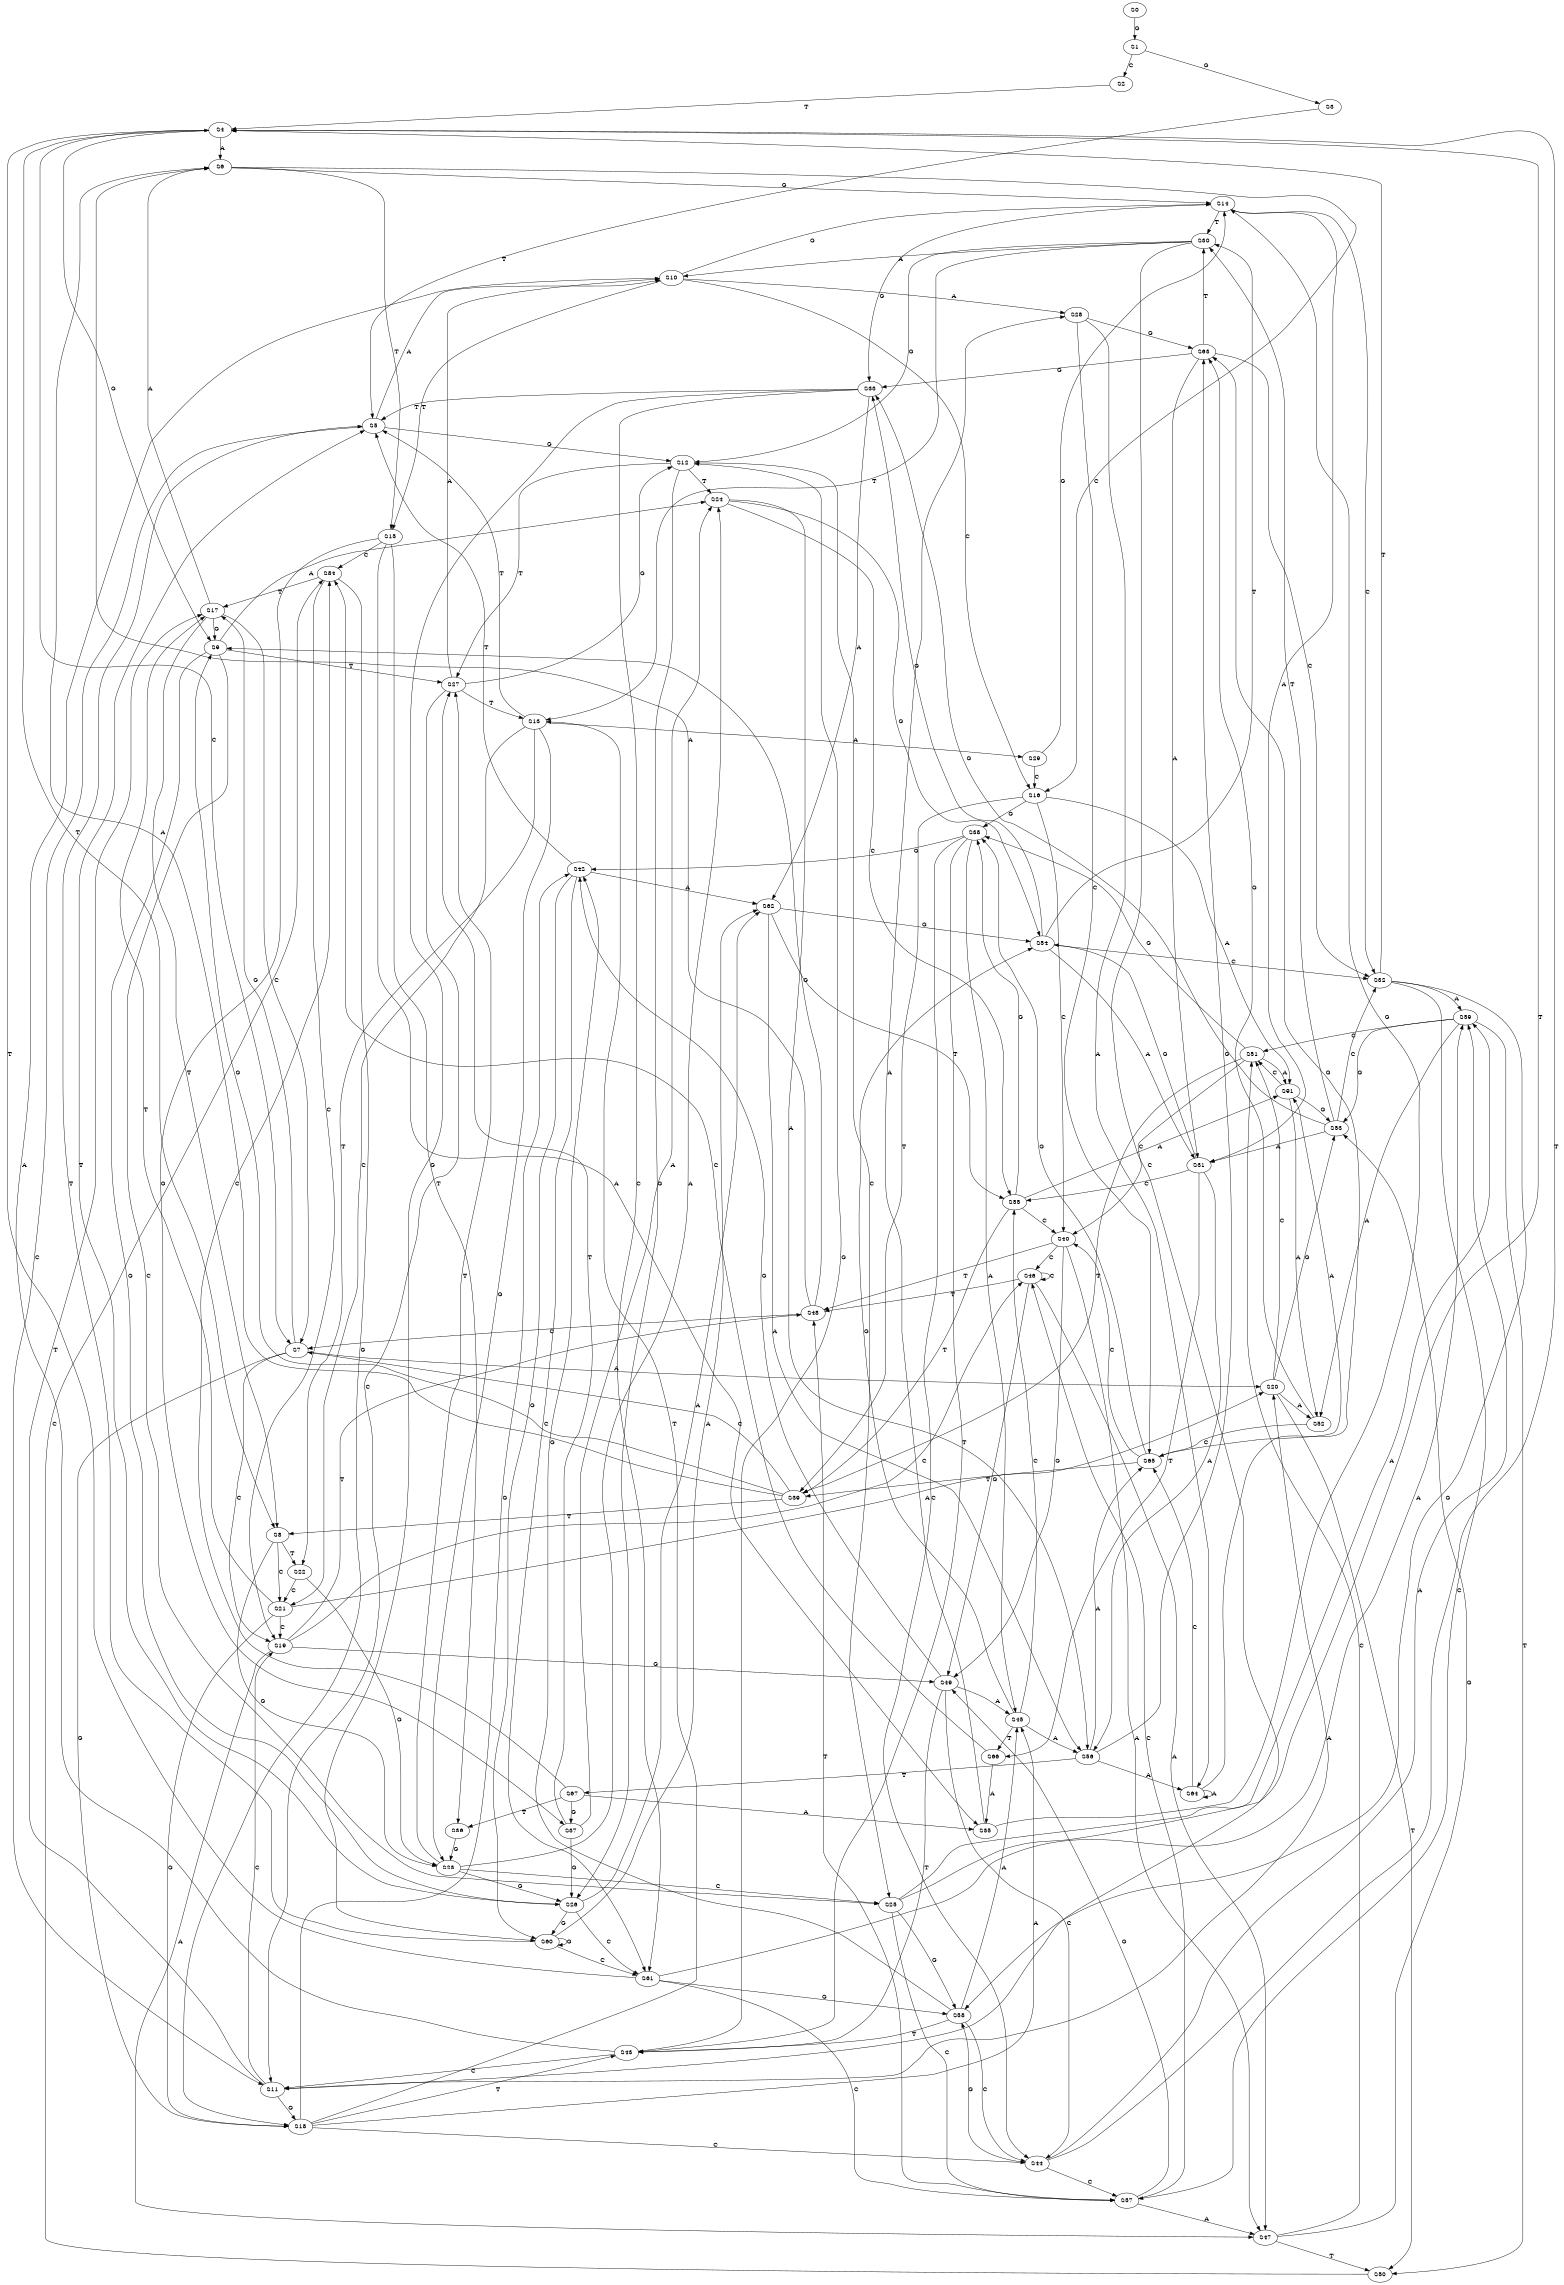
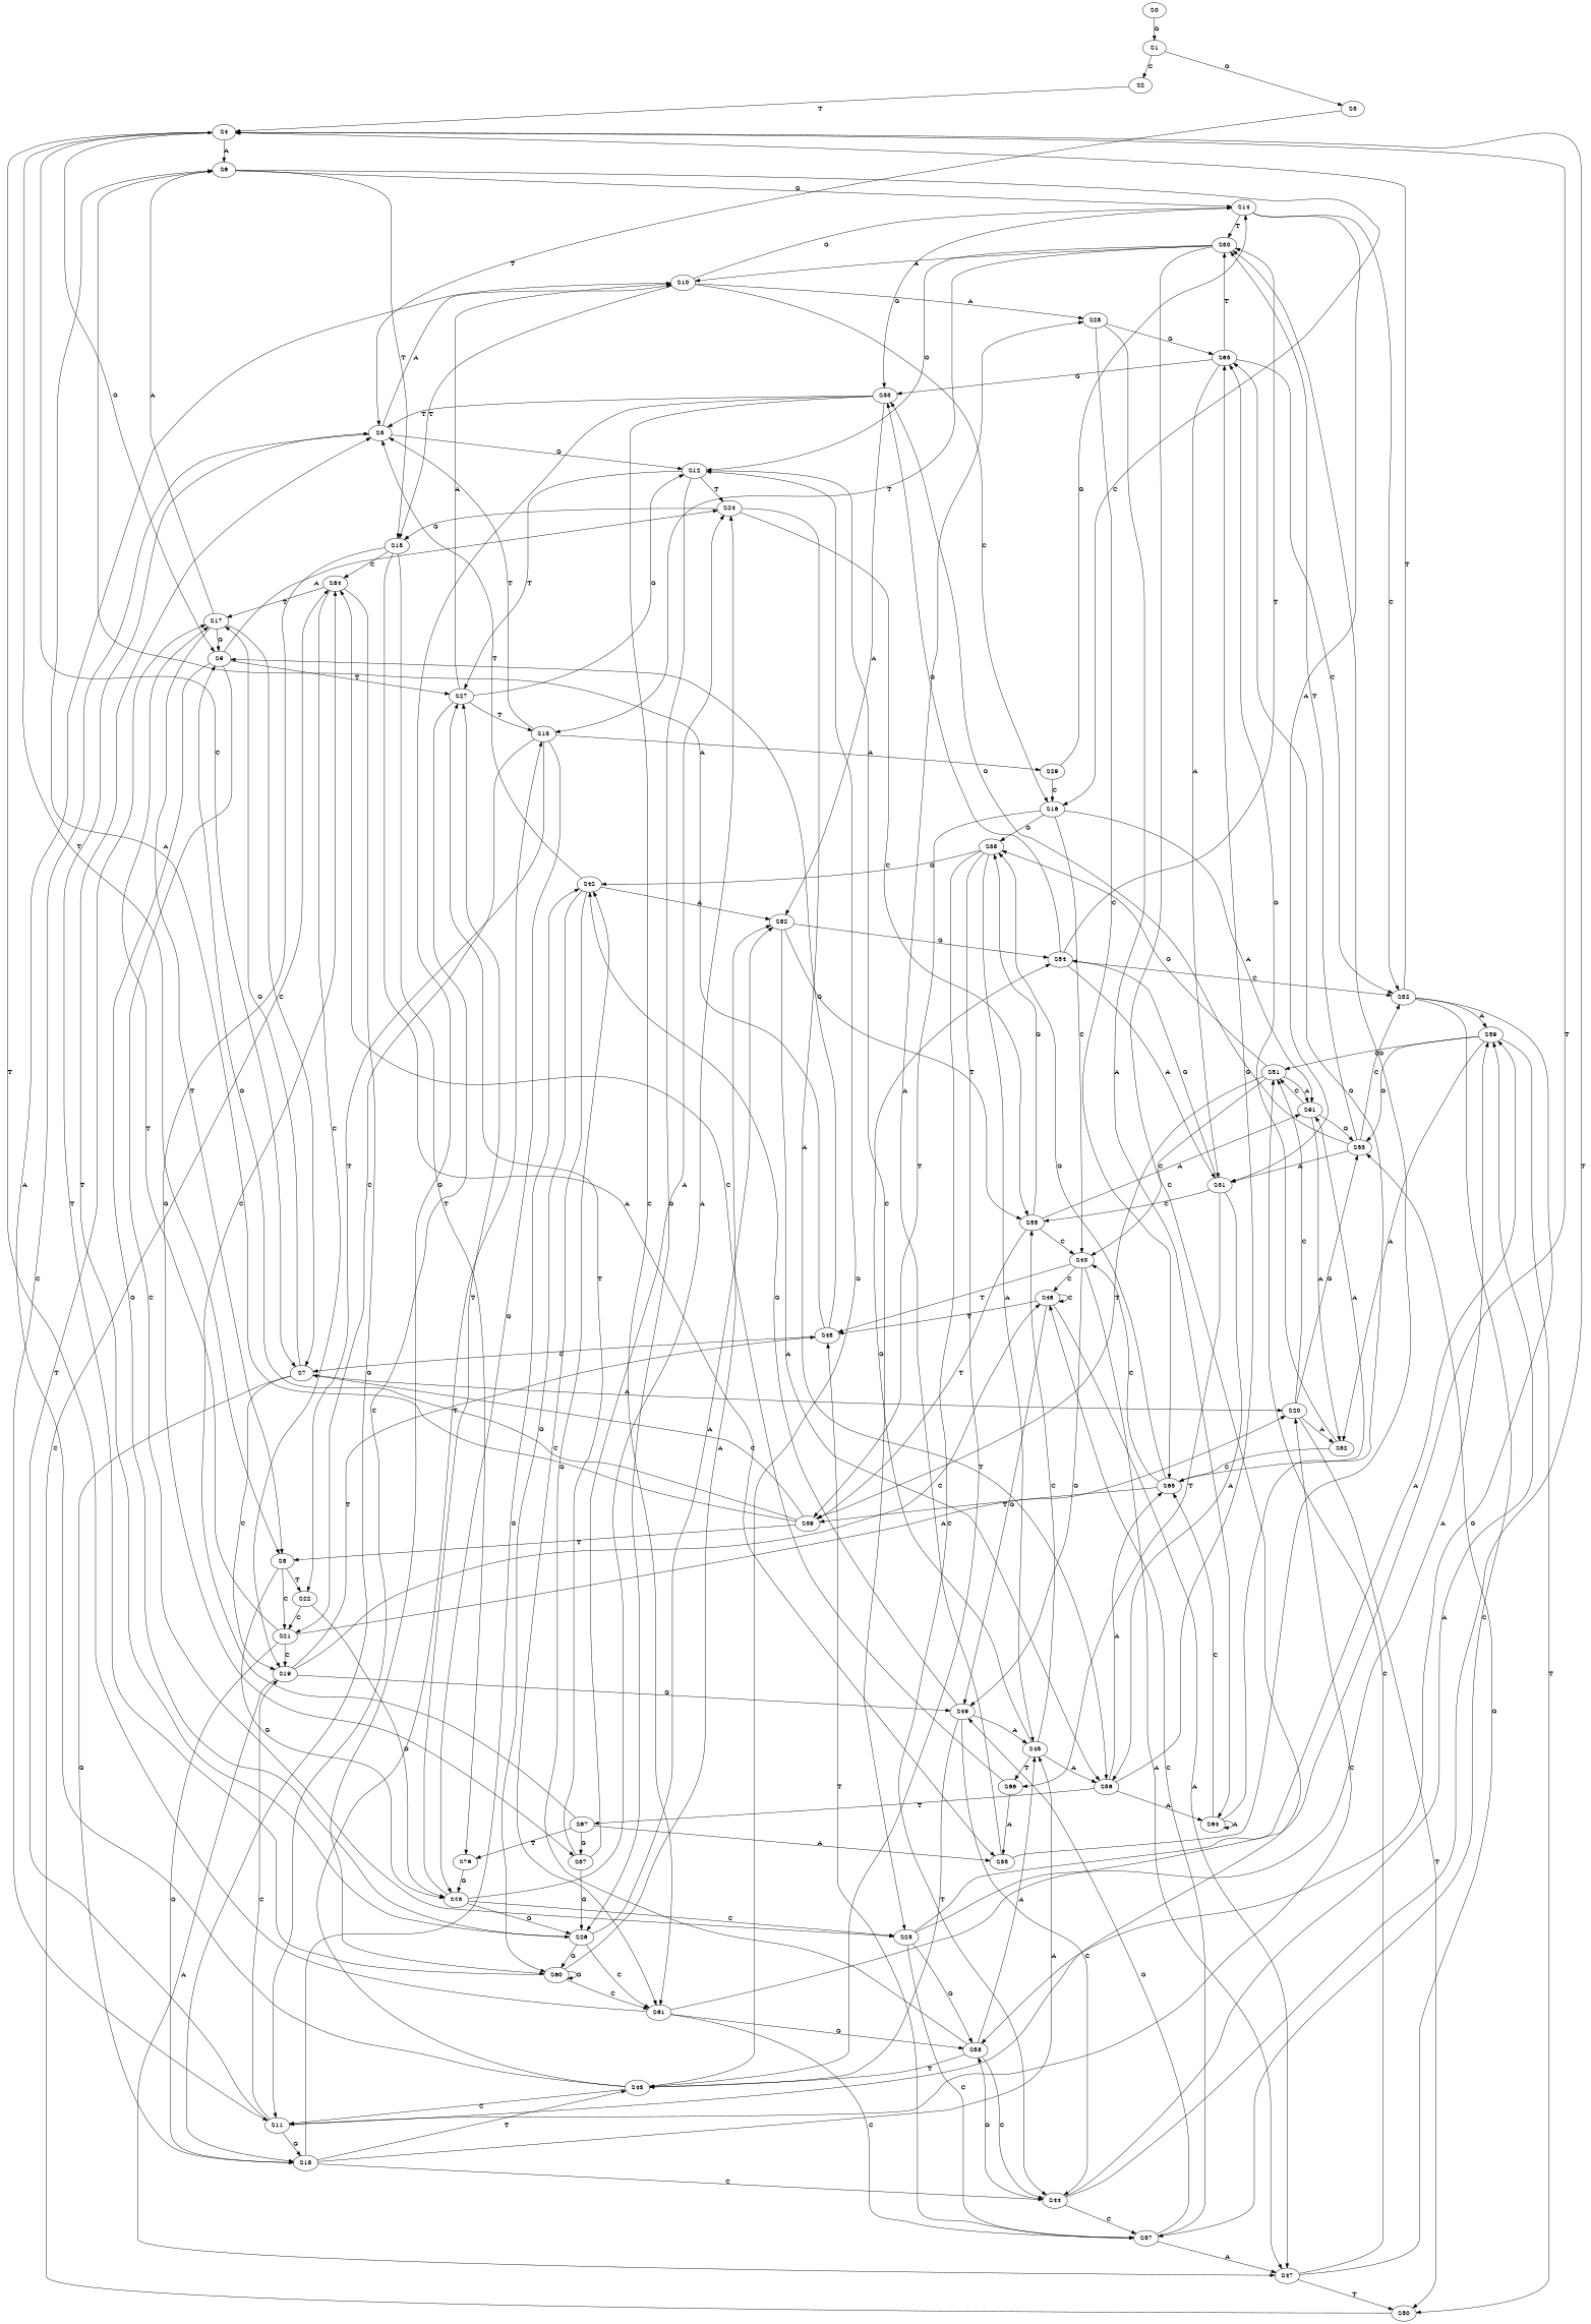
  strict digraph {
    S0
    S1
    S2
    S3
    S4
    S5
    S6
    S7
    S8
    S9
    S10
    S11
    S12
    S14
    S15
    S16
    S17
    S18
    S19
    S20
    S21
    S22
    S23
    S24
    S25
    S26
    S27
    S28
    S13
    S29
    S30
    S31
    S32
    S33
    n35 [label=S84]
    S35
-   S36
+   S36 [label=S76]
    S37
    S38
    S39
    S40
    n42 [label=S91]
    S42
    S43
    S44
    S45
    S46
    S47
    S48
    S49
    S50
    S51
    S52
    S53
    S54
    S55
    S56
    S57
    S58
    S59
    S60
    S61
-   S62
+   S62 [label=S82]
    S63
    S64
    S65
    S66
    S67
    S0 -> S1 [label=G]
    S1 -> S2 [label=C]
    S1 -> S3 [label=G]
    S2 -> S4 [label=T]
    S3 -> S5 [label=T]
    S4 -> S6 [label=A]
    S4 -> S7 [label=C]
    S4 -> S8 [label=T]
    S4 -> S9 [label=G]
    S5 -> S10 [label=A]
    S5 -> S11 [label=C]
    S5 -> S12 [label=G]
    S6 -> S14 [label=G]
    S6 -> S15 [label=T]
    S6 -> S16 [label=C]
    S7 -> S17 [label=G]
    S7 -> S18 [label=G]
    S7 -> S19 [label=C]
    S7 -> S20 [label=A]
    S8 -> S21 [label=C]
    S8 -> S22 [label=T]
    S8 -> S23 [label=G]
    S9 -> S24 [label=A]
    S9 -> S25 [label=C]
    S9 -> S26 [label=G]
    S9 -> S27 [label=T]
    S10 -> S14 [label=G]
    S10 -> S15 [label=T]
    S10 -> S16 [label=C]
    S10 -> S28 [label=A]
    S11 -> S17 [label=T]
    S11 -> S18 [label=G]
    S11 -> S19 [label=C]
-   S11 -> S20 [label=A]
+   S11 -> S20 [label=C]
    S12 -> S24 [label=T]
    S12 -> S25 [label=C]
    S12 -> S26 [label=G]
    S12 -> S27 [label=T]
    S14 -> S30 [label=T]
    S14 -> S31 [label=A]
    S14 -> S32 [label=C]
    S14 -> S33 [label=G]
    S15 -> n35 [label=C]
    S15 -> S35 [label=A]
    S15 -> S36 [label=T]
    S15 -> S37 [label=G]
    S16 -> S38 [label=G]
    S16 -> S39 [label=T]
    S16 -> S40 [label=C]
    S16 -> n42 [label=A]
    S17 -> S6 [label=A]
    S17 -> S7 [label=C]
    S17 -> S8 [label=T]
    S17 -> S9 [label=G]
    S18 -> S42 [label=G]
    S18 -> S43 [label=T]
    S18 -> S44 [label=C]
    S18 -> S45 [label=A]
    S19 -> S46 [label=C]
    S19 -> S47 [label=A]
    S19 -> S48 [label=T]
    S19 -> S49 [label=G]
    S20 -> S50 [label=T]
    S20 -> S51 [label=C]
    S20 -> S52 [label=A]
    S20 -> S53 [label=G]
    S21 -> S17 [label=T]
    S21 -> S18 [label=G]
    S21 -> S19 [label=C]
    S21 -> S20 [label=A]
    S22 -> S21 [label=C]
    S22 -> S23 [label=G]
    S23 -> S24 [label=A]
    S23 -> S25 [label=C]
    S23 -> S26 [label=G]
    S23 -> S27 [label=T]
-   S24 -> S54 [label=G]
+   S24 -> S15 [label=G]
    S24 -> S55 [label=C]
    S24 -> S56 [label=A]
    S25 -> S4 [label=T]
    S25 -> S57 [label=C]
    S25 -> S58 [label=G]
    S25 -> S59 [label=A]
    S26 -> S5 [label=T]
    S26 -> S60 [label=G]
    S26 -> S61 [label=C]
    S26 -> S62 [label=A]
    S27 -> S10 [label=A]
    S27 -> S11 [label=C]
    S27 -> S12 [label=G]
    S27 -> S13 [label=T]
    S28 -> S63 [label=G]
    S28 -> S64 [label=A]
    S28 -> S65 [label=C]
    S13 -> S5 [label=T]
    S13 -> S21 [label=C]
    S13 -> S22 [label=T]
    S13 -> S23 [label=G]
    S13 -> S29 [label=A]
    S29 -> S14 [label=G]
    S29 -> S16 [label=C]
    S30 -> S10 [label=A]
    S30 -> S11 [label=C]
    S30 -> S12 [label=G]
    S30 -> S13 [label=T]
    S31 -> S54 [label=G]
    S31 -> S55 [label=C]
    S31 -> S56 [label=A]
    S31 -> S66 [label=T]
    S32 -> S4 [label=T]
    S32 -> S57 [label=C]
    S32 -> S58 [label=G]
    S32 -> S59 [label=A]
    S33 -> S5 [label=T]
    S33 -> S60 [label=G]
    S33 -> S61 [label=C]
    S33 -> S62 [label=A]
    n35 -> S17 [label=T]
    n35 -> S18 [label=G]
    n35 -> S19 [label=C]
-   S35 -> S14 [label=G]
+   S35 -> S30 [label=G]
    S35 -> S28 [label=A]
    S36 -> S23 [label=G]
    S37 -> S24 [label=A]
    S37 -> S26 [label=G]
    S37 -> S27 [label=T]
    S38 -> S42 [label=G]
    S38 -> S43 [label=T]
    S38 -> S44 [label=C]
    S38 -> S45 [label=A]
    S39 -> S6 [label=A]
    S39 -> S7 [label=C]
    S39 -> S8 [label=T]
    S39 -> S9 [label=G]
    S40 -> S46 [label=C]
    S40 -> S47 [label=A]
    S40 -> S48 [label=T]
    S40 -> S49 [label=G]
    n42 -> S51 [label=C]
    n42 -> S52 [label=A]
    n42 -> S53 [label=G]
    S42 -> S5 [label=T]
    S42 -> S60 [label=G]
    S42 -> S61 [label=C]
    S42 -> S62 [label=A]
    S43 -> S10 [label=A]
    S43 -> S11 [label=C]
    S43 -> S12 [label=G]
-   S18 -> S13 [label=T]
+   S43 -> S13 [label=T]
    S44 -> S4 [label=T]
    S44 -> S57 [label=C]
    S44 -> S58 [label=G]
    S44 -> S59 [label=A]
    S45 -> S54 [label=G]
    S45 -> S55 [label=C]
    S45 -> S56 [label=A]
    S45 -> S66 [label=T]
    S46 -> S46 [label=C]
    S46 -> S47 [label=A]
    S46 -> S48 [label=T]
    S46 -> S49 [label=G]
    S47 -> S50 [label=T]
    S47 -> S51 [label=C]
    S47 -> S53 [label=G]
    S48 -> S6 [label=A]
    S48 -> S7 [label=C]
    S48 -> S9 [label=G]
    S49 -> S42 [label=G]
    S49 -> S43 [label=T]
    S49 -> S44 [label=C]
    S49 -> S45 [label=A]
    S50 -> n35 [label=C]
    S51 -> S38 [label=G]
    S51 -> S39 [label=T]
    S51 -> S40 [label=C]
    S51 -> n42 [label=A]
    S52 -> S63 [label=G]
    S52 -> S65 [label=C]
    S53 -> S30 [label=T]
    S53 -> S31 [label=A]
    S53 -> S32 [label=C]
    S53 -> S33 [label=G]
    S54 -> S30 [label=T]
    S54 -> S31 [label=A]
    S54 -> S32 [label=C]
    S54 -> S33 [label=G]
    S55 -> S38 [label=G]
    S55 -> S39 [label=T]
    S55 -> S40 [label=C]
    S55 -> n42 [label=A]
    S56 -> S63 [label=G]
    S56 -> S64 [label=A]
    S56 -> S65 [label=A]
    S56 -> S67 [label=T]
    S57 -> S46 [label=C]
    S57 -> S47 [label=A]
    S57 -> S48 [label=T]
    S57 -> S49 [label=G]
    S58 -> S42 [label=G]
    S58 -> S43 [label=T]
    S58 -> S44 [label=C]
    S58 -> S45 [label=A]
    S59 -> S50 [label=T]
    S59 -> S51 [label=C]
    S59 -> S52 [label=A]
    S59 -> S53 [label=G]
    S60 -> S5 [label=T]
    S60 -> S60 [label=G]
    S60 -> S61 [label=C]
    S60 -> S62 [label=A]
    S61 -> S4 [label=T]
    S61 -> S57 [label=C]
    S61 -> S58 [label=G]
    S61 -> S59 [label=A]
    S62 -> S54 [label=G]
    S62 -> S55 [label=T]
    S62 -> S56 [label=A]
    S63 -> S30 [label=T]
    S63 -> S31 [label=A]
    S63 -> S32 [label=C]
    S63 -> S33 [label=G]
    S64 -> S63 [label=G]
    S64 -> S64 [label=A]
    S64 -> S65 [label=C]
    S65 -> S38 [label=G]
    S65 -> S39 [label=T]
    S65 -> S40 [label=C]
    S65 -> n42 [label=A]
    S66 -> n35 [label=C]
    S66 -> S35 [label=A]
    S67 -> n35 [label=C]
    S67 -> S35 [label=A]
    S67 -> S36 [label=T]
    S67 -> S37 [label=G]
  }
